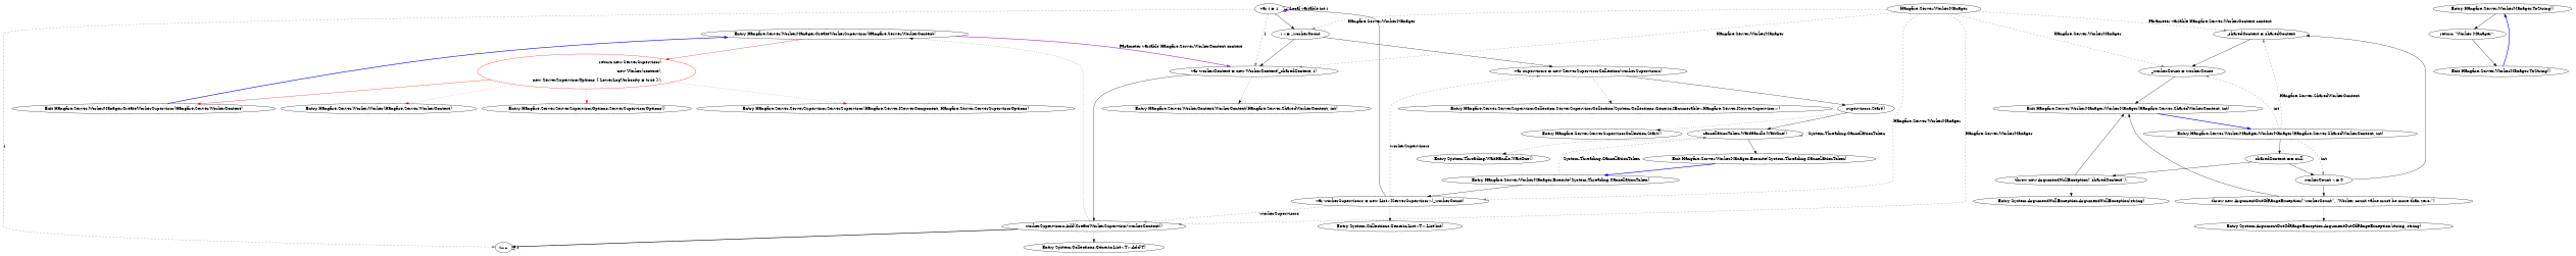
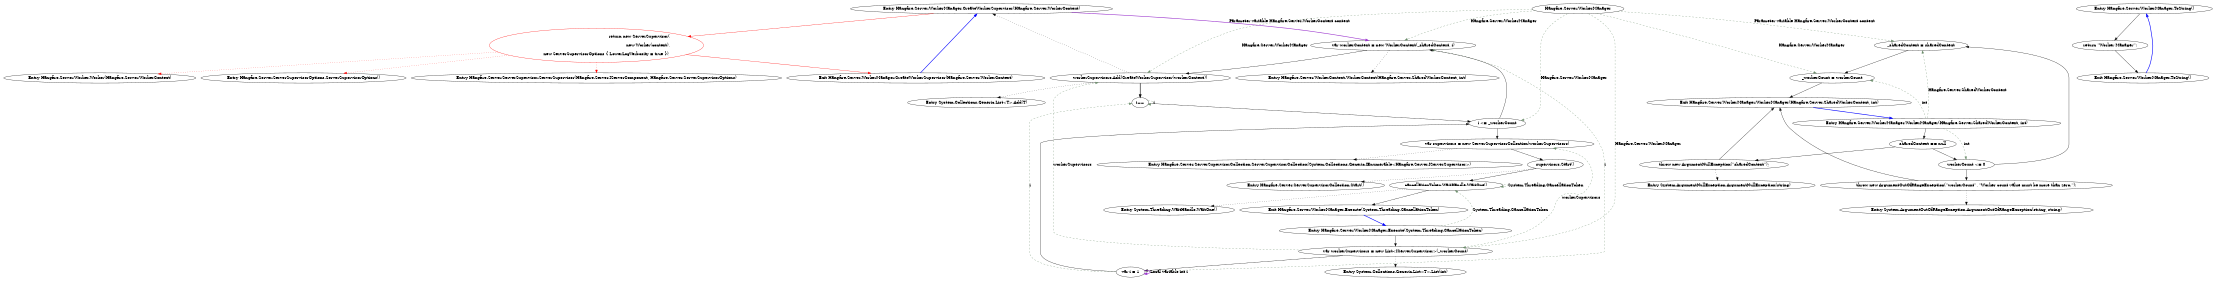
  digraph {
    node [cluster="Hangfire.Server.WorkerManager.Execute(System.Threading.CancellationToken)" file="WorkerManager.cs" span="0-0"]
    edge [style=solid]
    n1 [cluster="Hangfire.Server.WorkerManager.CreateWorkerSupervisor(Hangfire.Server.WorkerContext)" label="Entry Hangfire.Server.WorkerManager.CreateWorkerSupervisor(Hangfire.Server.WorkerContext)" span="59-59"]
    n2 [cluster="Hangfire.Server.WorkerManager.CreateWorkerSupervisor(Hangfire.Server.WorkerContext)" color=red community=0 label="return new ServerSupervisor(\r\n                new Worker(context),\r\n                new ServerSupervisorOptions { LowerLogVerbosity = true });" span="61-63"]
    n3 [label="var workerContext = new WorkerContext(_sharedContext, i)" span="41-41"]
    n4 [cluster="Hangfire.Server.WorkerManager.CreateWorkerSupervisor(Hangfire.Server.WorkerContext)" label="Exit Hangfire.Server.WorkerManager.CreateWorkerSupervisor(Hangfire.Server.WorkerContext)" span="59-59"]
    n5 [cluster="Hangfire.Server.ServerSupervisor.ServerSupervisor(Hangfire.Server.IServerComponent, Hangfire.Server.ServerSupervisorOptions)" label="Entry Hangfire.Server.ServerSupervisor.ServerSupervisor(Hangfire.Server.IServerComponent, Hangfire.Server.ServerSupervisorOptions)" span="41-41"]
    n6 [cluster="Hangfire.Server.Worker.Worker(Hangfire.Server.WorkerContext)" label="Entry Hangfire.Server.Worker.Worker(Hangfire.Server.WorkerContext)" span="28-28"]
    n7 [cluster="Hangfire.Server.ServerSupervisorOptions.ServerSupervisorOptions()" label="Entry Hangfire.Server.ServerSupervisorOptions.ServerSupervisorOptions()" span="23-23"]
    n8 [label="workerSupervisors.Add(CreateWorkerSupervisor(workerContext))" span="44-44"]
    n9 [cluster="Hangfire.Server.WorkerContext.WorkerContext(Hangfire.Server.SharedWorkerContext, int)" label="Entry Hangfire.Server.WorkerContext.WorkerContext(Hangfire.Server.SharedWorkerContext, int)" span="27-27"]
    n10 [label="Entry Hangfire.Server.WorkerManager.Execute(System.Threading.CancellationToken)" span="36-36"]
    n11 [label="var workerSupervisors = new List<IServerSupervisor>(_workerCount)" span="38-38"]
    n12 [label="cancellationToken.WaitHandle.WaitOne()" span="50-50"]
    n13 [label="var i = 1" span="39-39"]
    n14 [label="var supervisors = new ServerSupervisorCollection(workerSupervisors)" span="47-47"]
    n15 [cluster="System.Collections.Generic.List<T>.List(int)" label="Entry System.Collections.Generic.List<T>.List(int)"]
    n16 [label="Exit Hangfire.Server.WorkerManager.Execute(System.Threading.CancellationToken)" span="36-36"]
    n17 [cluster="System.Threading.WaitHandle.WaitOne()" label="Entry System.Threading.WaitHandle.WaitOne()"]
    n18 [label="i <= _workerCount" span="39-39"]
    n19 [label="i++" span="39-39"]
    n20 [cluster="System.Collections.Generic.List<T>.Add(T)" label="Entry System.Collections.Generic.List<T>.Add(T)"]
    n21 [label="supervisors.Start()" span="49-49"]
    n22 [cluster="Hangfire.Server.ServerSupervisorCollection.ServerSupervisorCollection(System.Collections.Generic.IEnumerable<Hangfire.Server.IServerSupervisor>)" label="Entry Hangfire.Server.ServerSupervisorCollection.ServerSupervisorCollection(System.Collections.Generic.IEnumerable<Hangfire.Server.IServerSupervisor>)" span="26-26"]
    n23 [cluster="Hangfire.Server.ServerSupervisorCollection.Start()" label="Entry Hangfire.Server.ServerSupervisorCollection.Start()" span="36-36"]
    n24 [cluster="System.ArgumentNullException.ArgumentNullException(string)" label="Entry System.ArgumentNullException.ArgumentNullException(string)"]
    n25 [cluster="System.ArgumentOutOfRangeException.ArgumentOutOfRangeException(string, string)" label="Entry System.ArgumentOutOfRangeException.ArgumentOutOfRangeException(string, string)"]
    n26 [cluster="Hangfire.Server.WorkerManager.WorkerManager(Hangfire.Server.SharedWorkerContext, int)" label="Entry Hangfire.Server.WorkerManager.WorkerManager(Hangfire.Server.SharedWorkerContext, int)" span="27-27"]
    n27 [cluster="Hangfire.Server.WorkerManager.WorkerManager(Hangfire.Server.SharedWorkerContext, int)" label="sharedContext == null" span="29-29"]
    n28 [cluster="Hangfire.Server.WorkerManager.WorkerManager(Hangfire.Server.SharedWorkerContext, int)" label="workerCount <= 0" span="30-30"]
    n29 [cluster="Hangfire.Server.WorkerManager.WorkerManager(Hangfire.Server.SharedWorkerContext, int)" label="_sharedContext = sharedContext" span="32-32"]
    n30 [cluster="Hangfire.Server.WorkerManager.WorkerManager(Hangfire.Server.SharedWorkerContext, int)" label="_workerCount = workerCount" span="33-33"]
    n31 [cluster="Hangfire.Server.WorkerManager.WorkerManager(Hangfire.Server.SharedWorkerContext, int)" label="throw new ArgumentNullException(''sharedContext'');" span="29-29"]
    n32 [cluster="Hangfire.Server.WorkerManager.WorkerManager(Hangfire.Server.SharedWorkerContext, int)" label="throw new ArgumentOutOfRangeException(''workerCount'', ''Worker count value must be more than zero.'');" span="30-30"]
    n33 [cluster="Hangfire.Server.WorkerManager.WorkerManager(Hangfire.Server.SharedWorkerContext, int)" label="Exit Hangfire.Server.WorkerManager.WorkerManager(Hangfire.Server.SharedWorkerContext, int)" span="27-27"]
    n34 [cluster="Hangfire.Server.WorkerManager.ToString()" label="Entry Hangfire.Server.WorkerManager.ToString()" span="54-54"]
    n35 [cluster="Hangfire.Server.WorkerManager.ToString()" label="return ''Worker Manager'';" span="56-56"]
    n36 [cluster="Hangfire.Server.WorkerManager.ToString()" label="Exit Hangfire.Server.WorkerManager.ToString()" span="54-54"]
    n37 [label="Hangfire.Server.WorkerManager" cluster="" span=""]
    n1 -> n2 [color=red]
    n1 -> n3 [color=darkorchid label="Parameter variable Hangfire.Server.WorkerContext context" style=bold]
    n2 -> n4 [color=red]
    n2 -> n5 [color=red style=dotted]
    n2 -> n6 [color=red style=dotted]
    n2 -> n7 [color=red style=dotted]
    n3 -> n8
    n3 -> n9 [style=dotted]
    n4 -> n1 [color=blue style=bold]
    n8 -> n1 [style=dotted]
    n8 -> n19 [style=bold]
    n8 -> n20 [style=dotted]
    n10 -> n11
    n10 -> n12 [color=darkseagreen4 label="System.Threading.CancellationToken" style=dashed]
    n11 -> n8 [color=darkseagreen4 label=workerSupervisors style=dashed]
    n11 -> n13
    n11 -> n14 [color=darkseagreen4 label=workerSupervisors style=dashed]
    n11 -> n15 [style=dotted]
    n12 -> n12 [color=darkseagreen4 label="System.Threading.CancellationToken" style=dashed]
    n12 -> n16
    n12 -> n17 [style=dotted]
    n13 -> n3 [color=darkseagreen4 label=i style=dashed]
    n13 -> n13 [color=darkorchid label="Local variable int i" style=bold]
    n13 -> n18
    n13 -> n19 [color=darkseagreen4 label=i style=dashed]
    n14 -> n21
    n14 -> n22 [style=dotted]
    n16 -> n10 [color=blue style=bold]
    n18 -> n3
    n18 -> n14
+   n19 -> n18
    n19 -> n19 [color=darkseagreen4 label=i style=dashed]
    n21 -> n12
    n21 -> n23 [style=dotted]
    n26 -> n27
    n26 -> n28 [color=darkseagreen4 label=int style=dashed]
    n26 -> n29 [color=darkseagreen4 label="Hangfire.Server.SharedWorkerContext" style=dashed]
    n26 -> n30 [color=darkseagreen4 label=int style=dashed]
    n27 -> n28
    n27 -> n31
    n28 -> n29
    n28 -> n32
    n29 -> n30
    n30 -> n33
    n31 -> n24 [style=dotted]
    n31 -> n33
    n32 -> n25 [style=dotted]
    n32 -> n33
    n33 -> n26 [color=blue style=bold]
    n34 -> n35
    n35 -> n36
    n36 -> n34 [color=blue style=bold]
    n37 -> n3 [color=darkseagreen4 label="Hangfire.Server.WorkerManager" style=dashed]
    n37 -> n8 [color=darkseagreen4 label="Hangfire.Server.WorkerManager" style=dashed]
    n37 -> n11 [color=darkseagreen4 label="Hangfire.Server.WorkerManager" style=dashed]
    n37 -> n18 [color=darkseagreen4 label="Hangfire.Server.WorkerManager" style=dashed]
    n37 -> n29 [color=darkseagreen4 label="Parameter variable Hangfire.Server.WorkerContext context" style=dashed]
    n37 -> n30 [color=darkseagreen4 label="Hangfire.Server.WorkerManager" style=dashed]
  }
